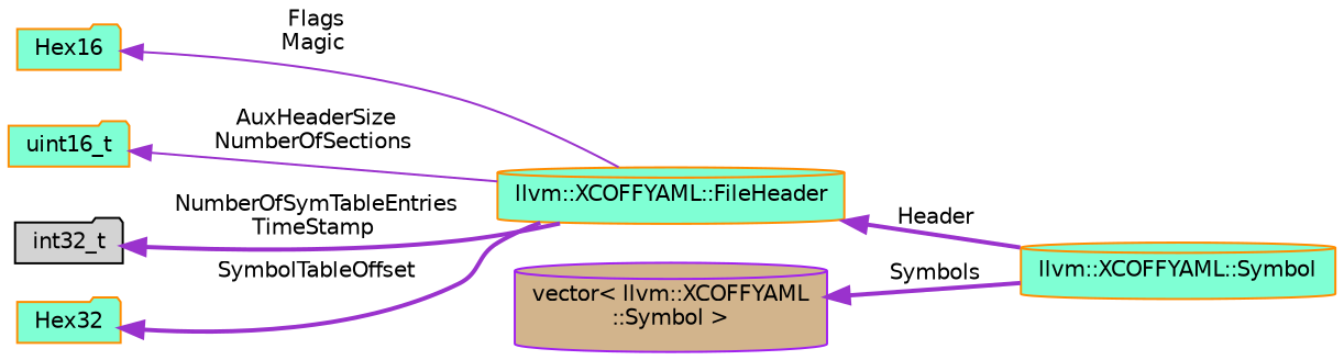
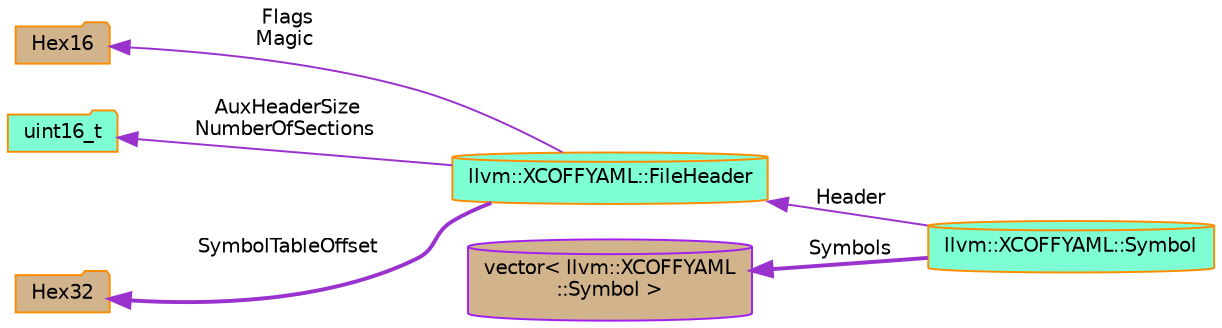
  digraph {
    rankdir=LR
    node [color=darkorange fillcolor=aquamarine fontname=Helvetica fontsize=10 shape=folder style=filled]
    edge [color=darkorchid3 dir=back fontname=Helvetica fontsize=10 labelfontname=Helvetica labelfontsize=10 style=solid]
    n1 [fontcolor=black height=0.2 label="llvm::XCOFFYAML::Symbol" shape=cylinder width=0.4]
    n2 [height=0.2 label="llvm::XCOFFYAML::FileHeader" shape=cylinder width=0.4]
-   n3 [height=0.2 label=Hex16 width=0.4]
+   n3 [fillcolor=tan height=0.2 label=Hex16 width=0.4]
    n4 [height=0.2 label=uint16_t width=0.4]
-   n5 [color=black fillcolor=lightgrey height=0.2 label=int32_t width=0.4]
-   n6 [height=0.2 label=Hex32 width=0.4]
+   n6 [fillcolor=tan height=0.2 label=Hex32 width=0.4]
    n7 [color=purple fillcolor=tan height=0.2 label="vector\< llvm::XCOFFYAML\l::Symbol \>" shape=cylinder width=0.4]
-   n2 -> n1 [label=" Header" style=bold]
+   n2 -> n1 [label=" Header"]
    n3 -> n2 [label=" Flags\nMagic"]
    n4 -> n2 [label=" AuxHeaderSize\nNumberOfSections"]
-   n5 -> n2 [label=" NumberOfSymTableEntries\nTimeStamp" style=bold]
    n6 -> n2 [label=" SymbolTableOffset" style=bold]
    n7 -> n1 [label=" Symbols" style=bold]
  }
